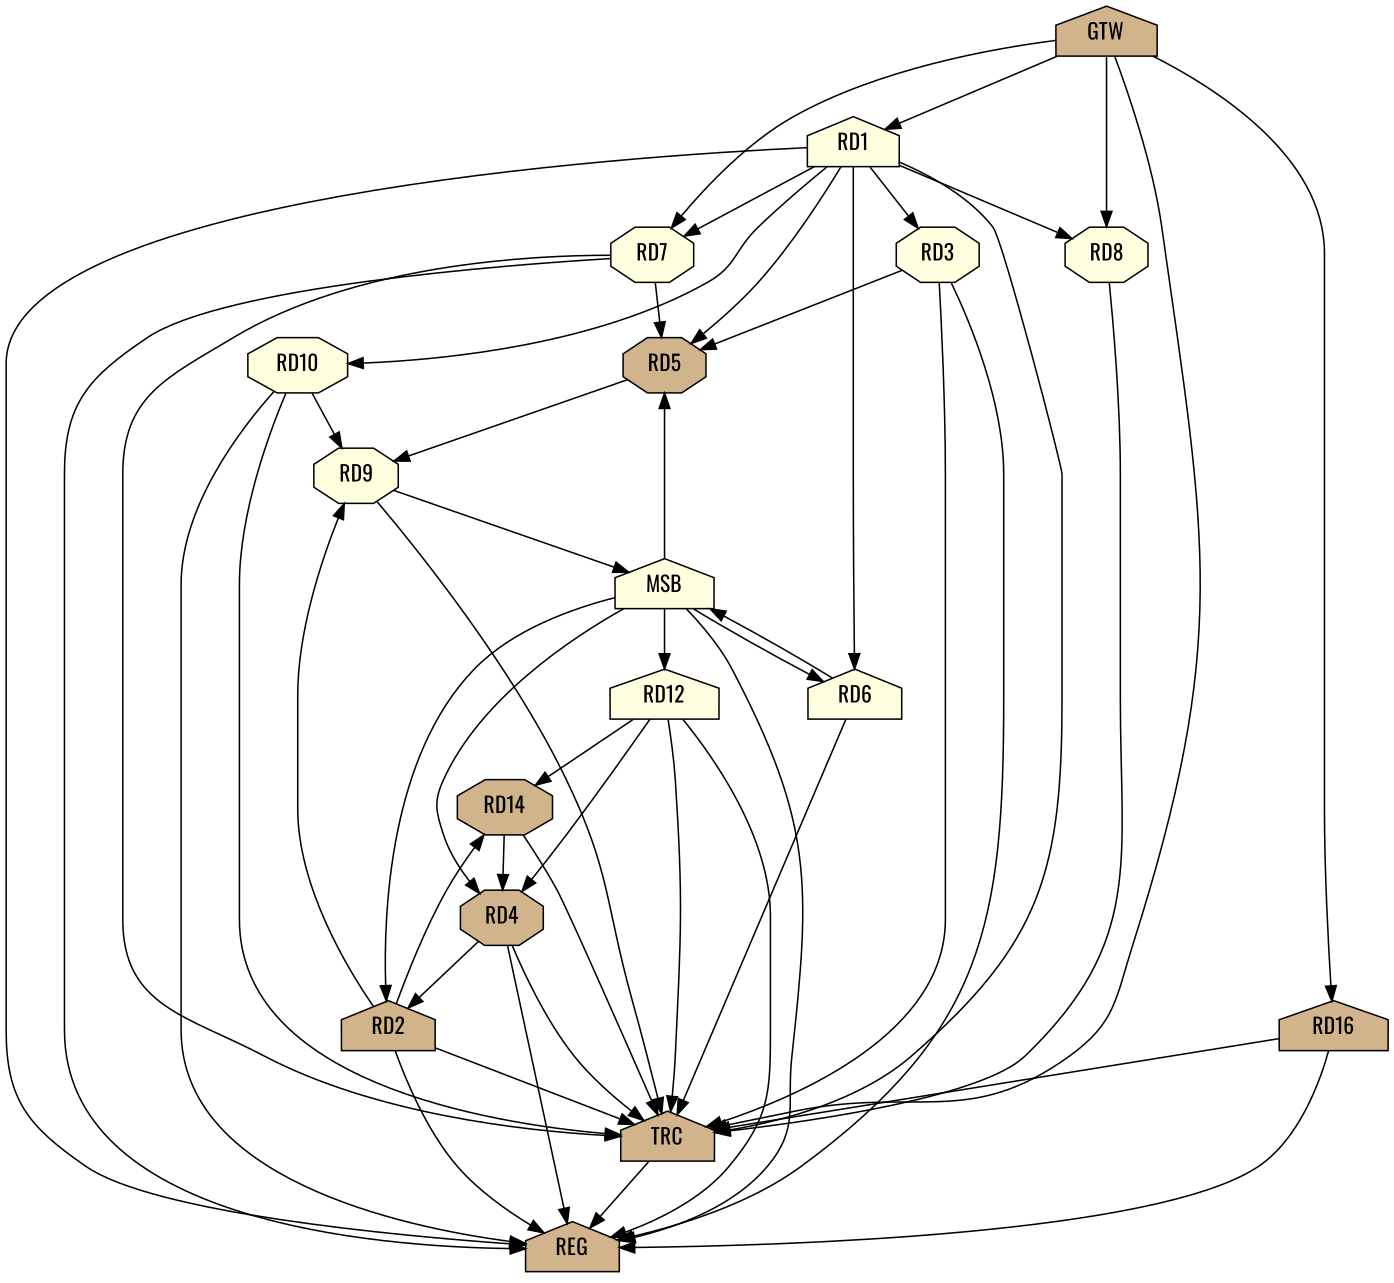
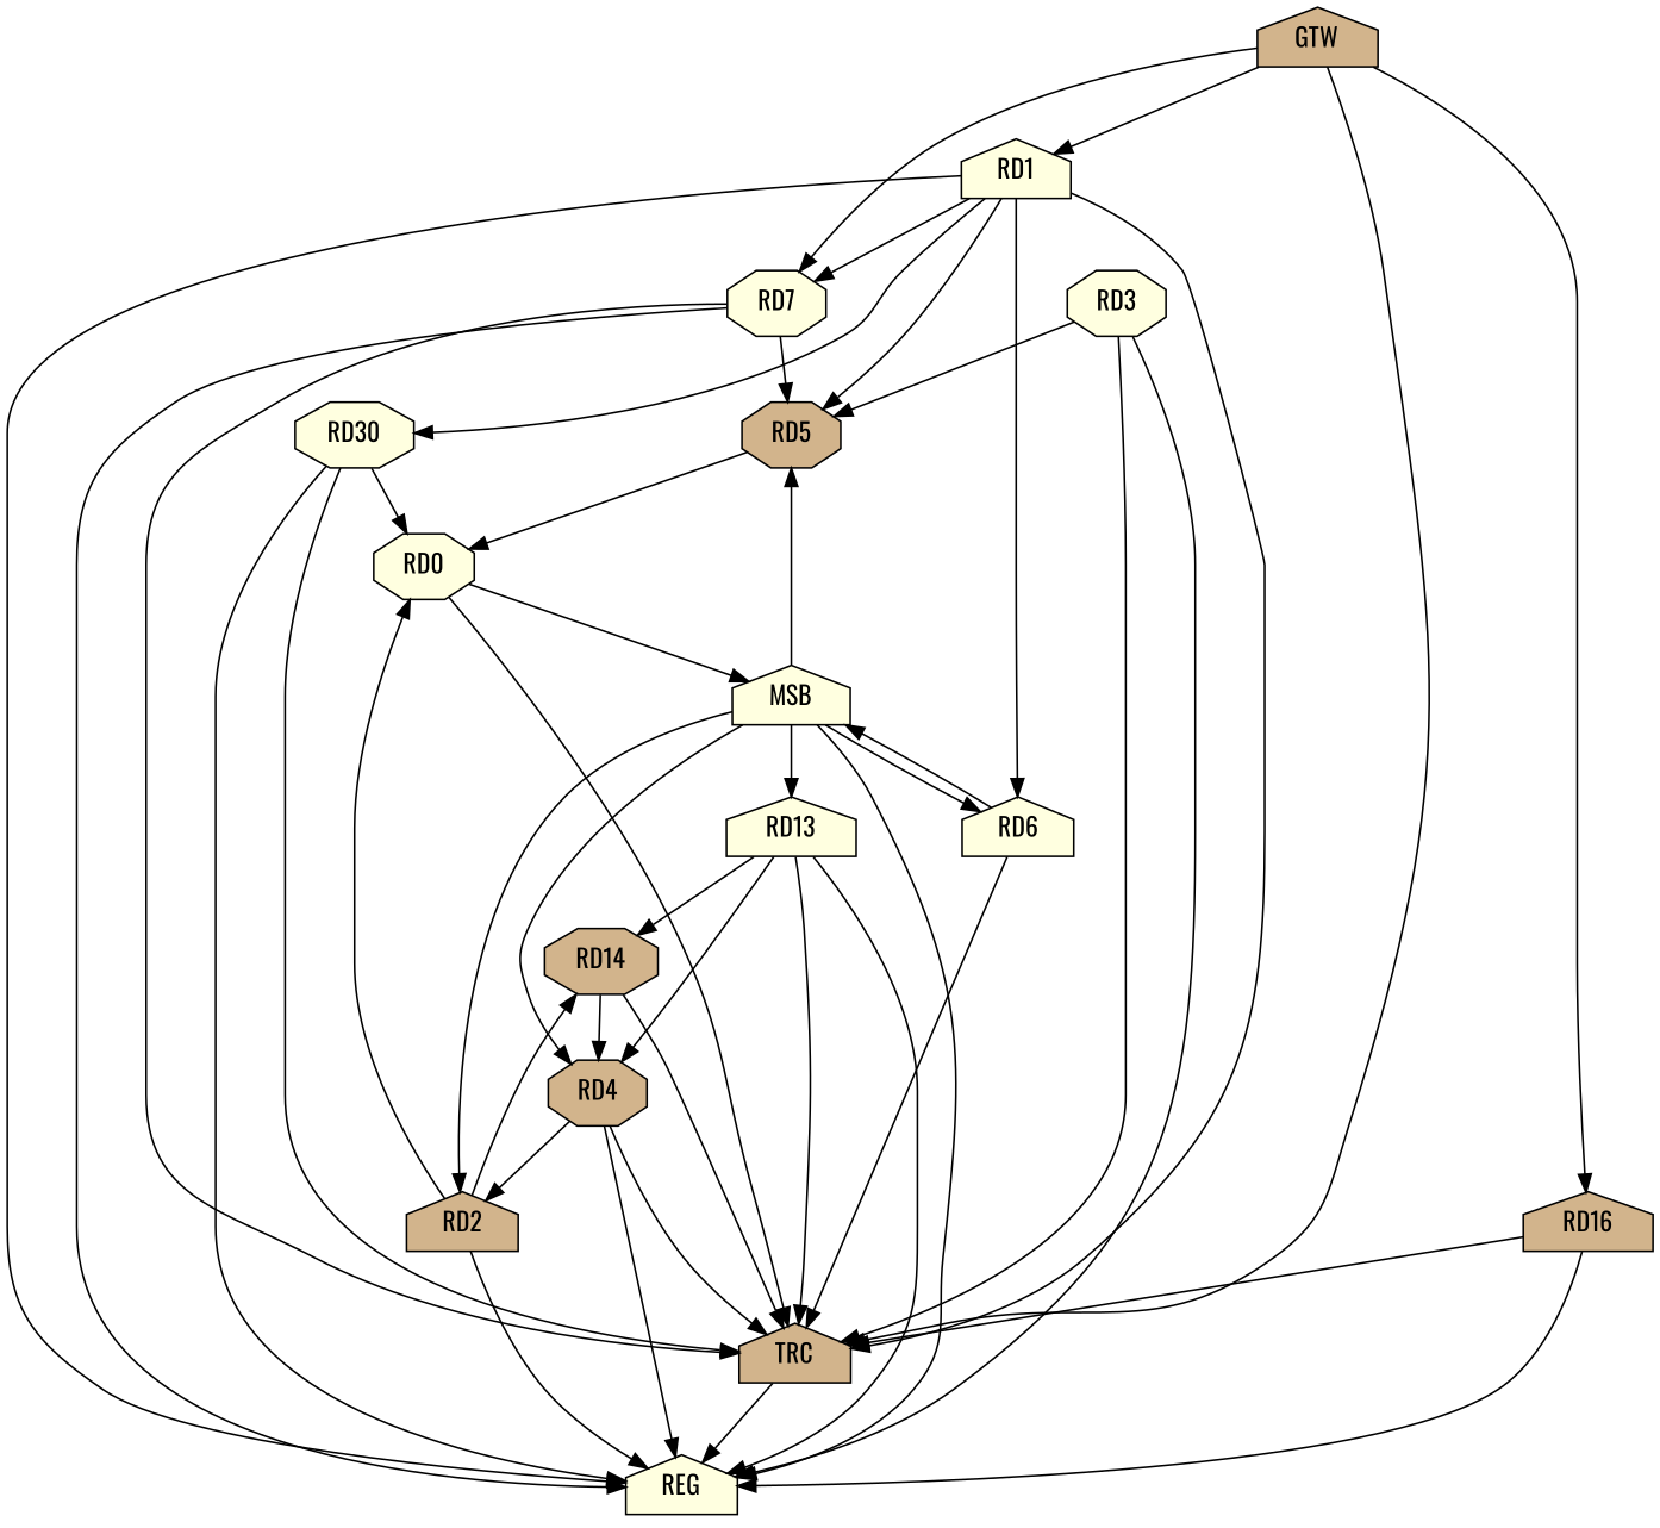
  strict digraph {
    fontname=Oswald
    node [fillcolor=lightyellow fontname=Oswald shape=house style=filled]
    edge [fontname=Oswald]
    n1 [label=RD1]
    n2 [label=RD3 shape=octagon]
    n3 [fillcolor=tan label=RD5 shape=octagon]
    n4 [label=RD6]
    n5 [label=RD7 shape=octagon]
-   n6 [label=RD8 shape=octagon]
-   n7 [label=RD10 shape=octagon]
-   n8 [fillcolor=tan label=REG]
+   n7 [label=RD30 shape=octagon]
+   n8 [label=REG]
    n9 [fillcolor=tan label=TRC]
-   n10 [label=RD9 shape=octagon]
+   n10 [label=RD0 shape=octagon]
    n11 [label=MSB]
    n12 [fillcolor=tan label=RD2]
    n13 [fillcolor=tan label=RD14 shape=octagon]
    n14 [fillcolor=tan label=RD4 shape=octagon]
-   n15 [label=RD12]
+   n15 [label=RD13]
    n16 [fillcolor=tan label=RD16]
    n17 [fillcolor=tan label=GTW]
-   n1 -> n2
    n1 -> n3
    n1 -> n4
    n1 -> n5
-   n1 -> n6
    n1 -> n7
    n1 -> n8
    n1 -> n9
    n2 -> n3
    n2 -> n8
    n2 -> n9
    n3 -> n10
    n4 -> n9
    n4 -> n11
    n5 -> n3
    n5 -> n8
    n5 -> n9
-   n6 -> n9
    n7 -> n8
    n7 -> n9
    n7 -> n10
    n9 -> n8
    n10 -> n9
    n10 -> n11
    n11 -> n3
    n11 -> n4
    n11 -> n8
    n11 -> n12
    n11 -> n14
    n11 -> n15
    n12 -> n8
-   n12 -> n9
    n12 -> n10
    n12 -> n13
    n13 -> n9
    n13 -> n14
    n14 -> n8
    n14 -> n9
    n14 -> n12
    n15 -> n8
    n15 -> n9
    n15 -> n13
    n15 -> n14
    n16 -> n8
    n16 -> n9
    n17 -> n1
    n17 -> n5
-   n17 -> n6
    n17 -> n9
    n17 -> n16
  }
